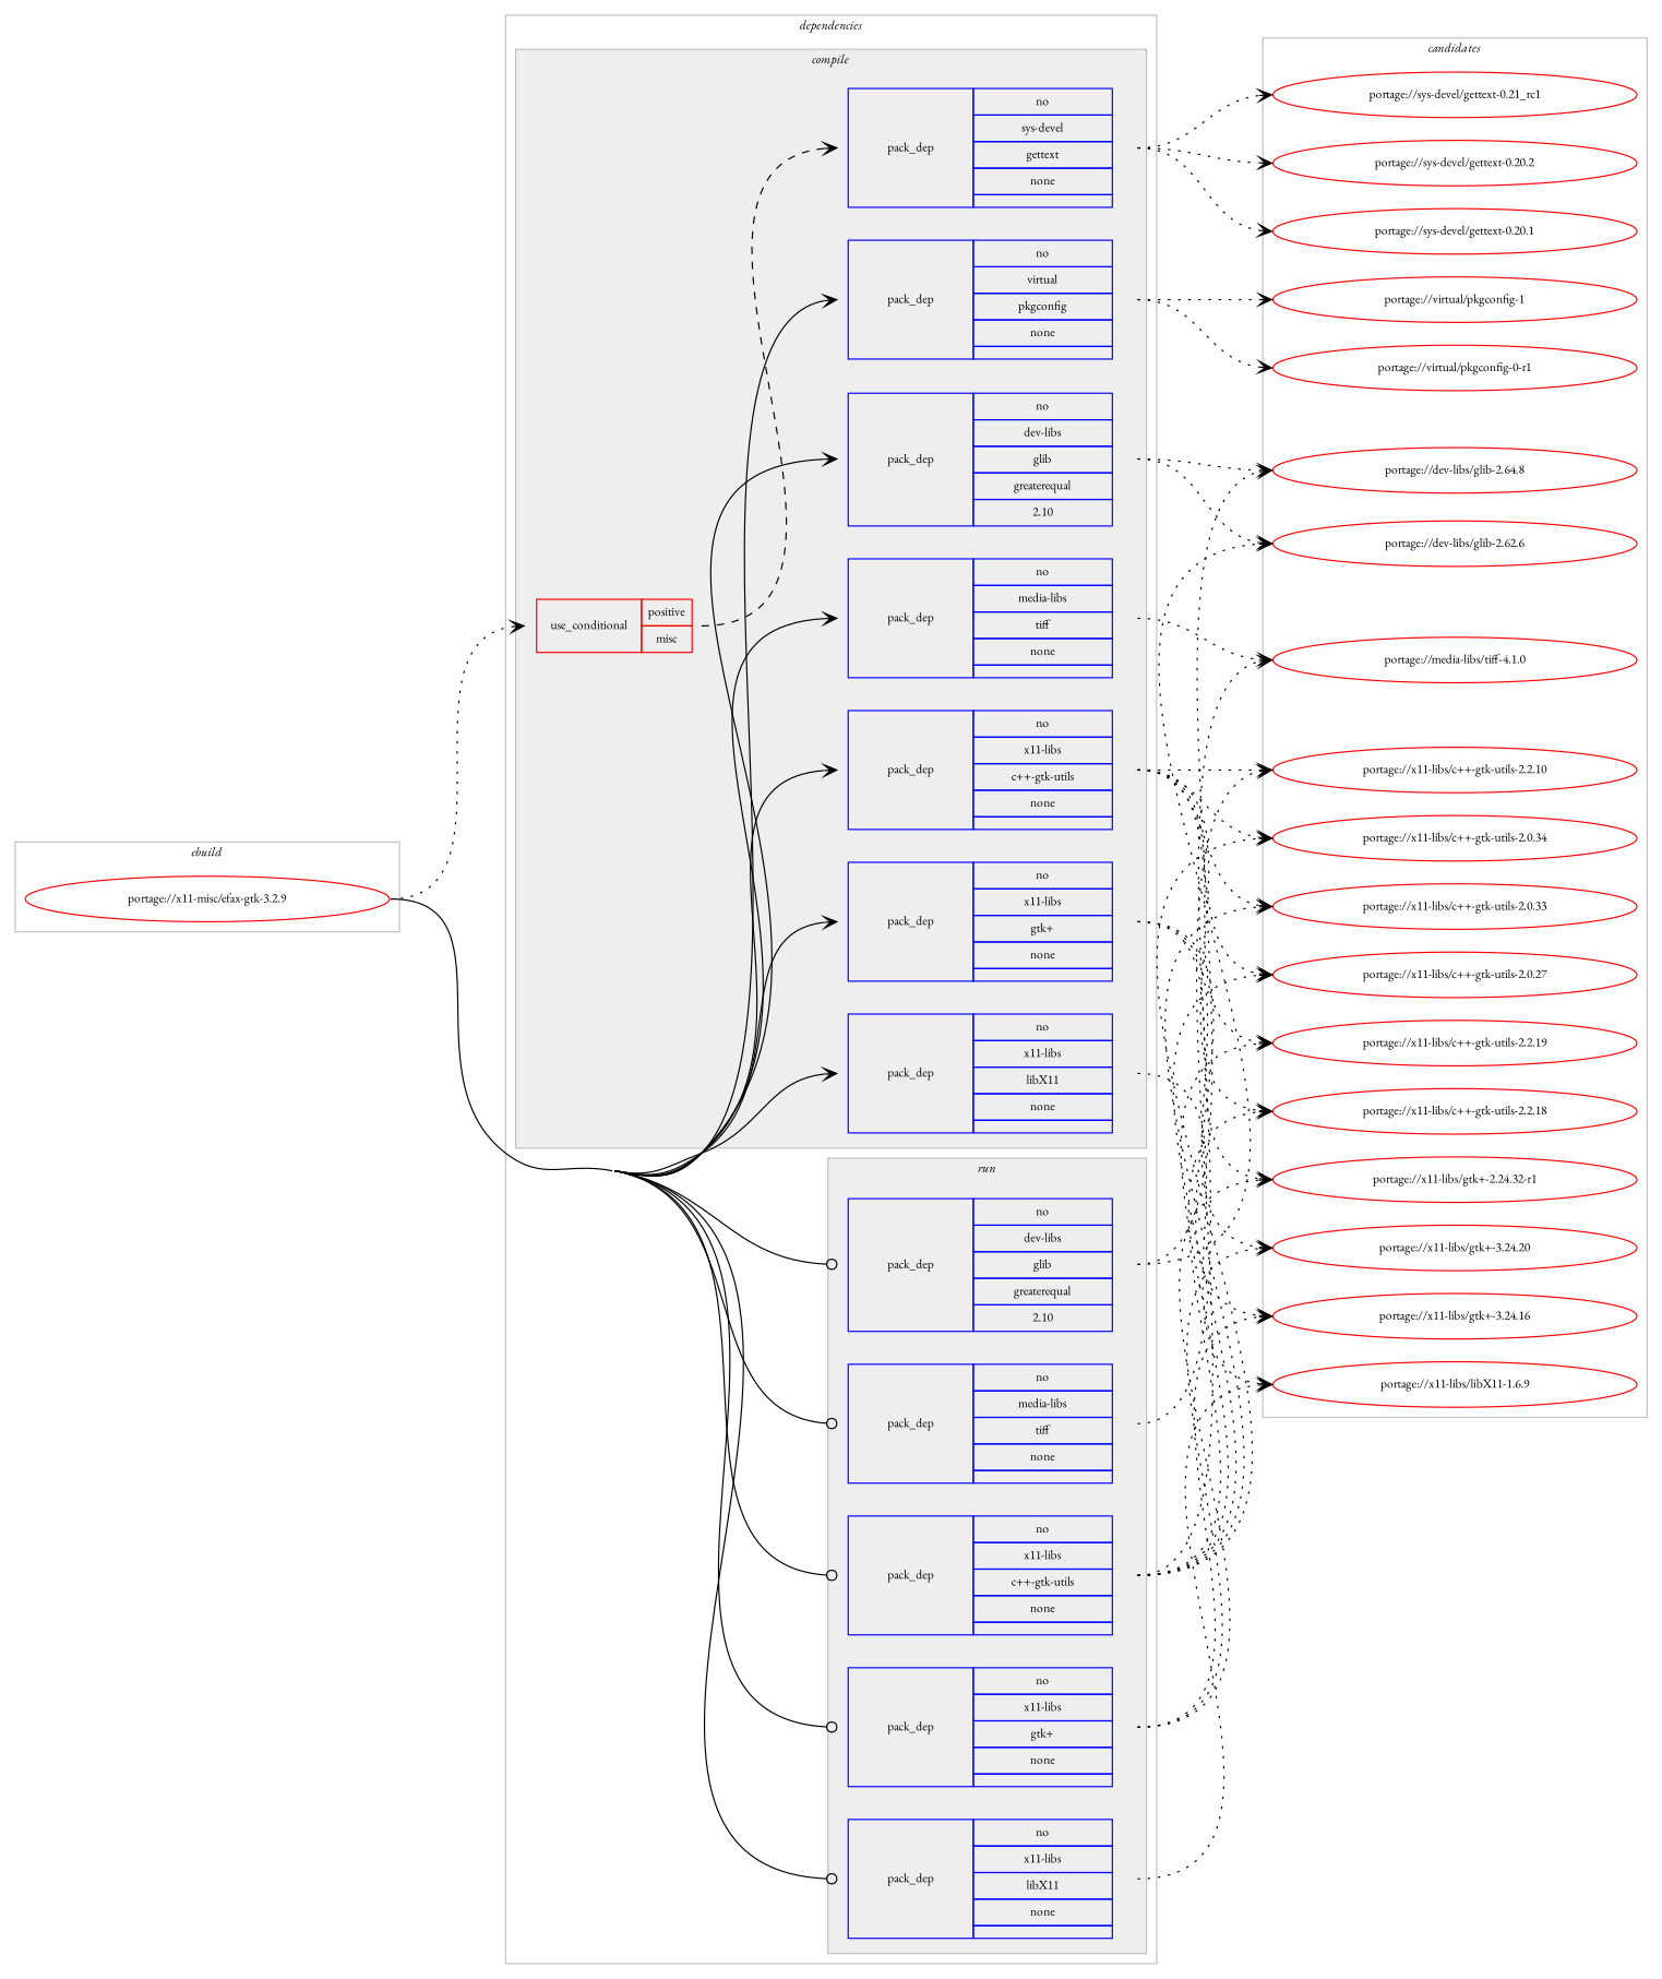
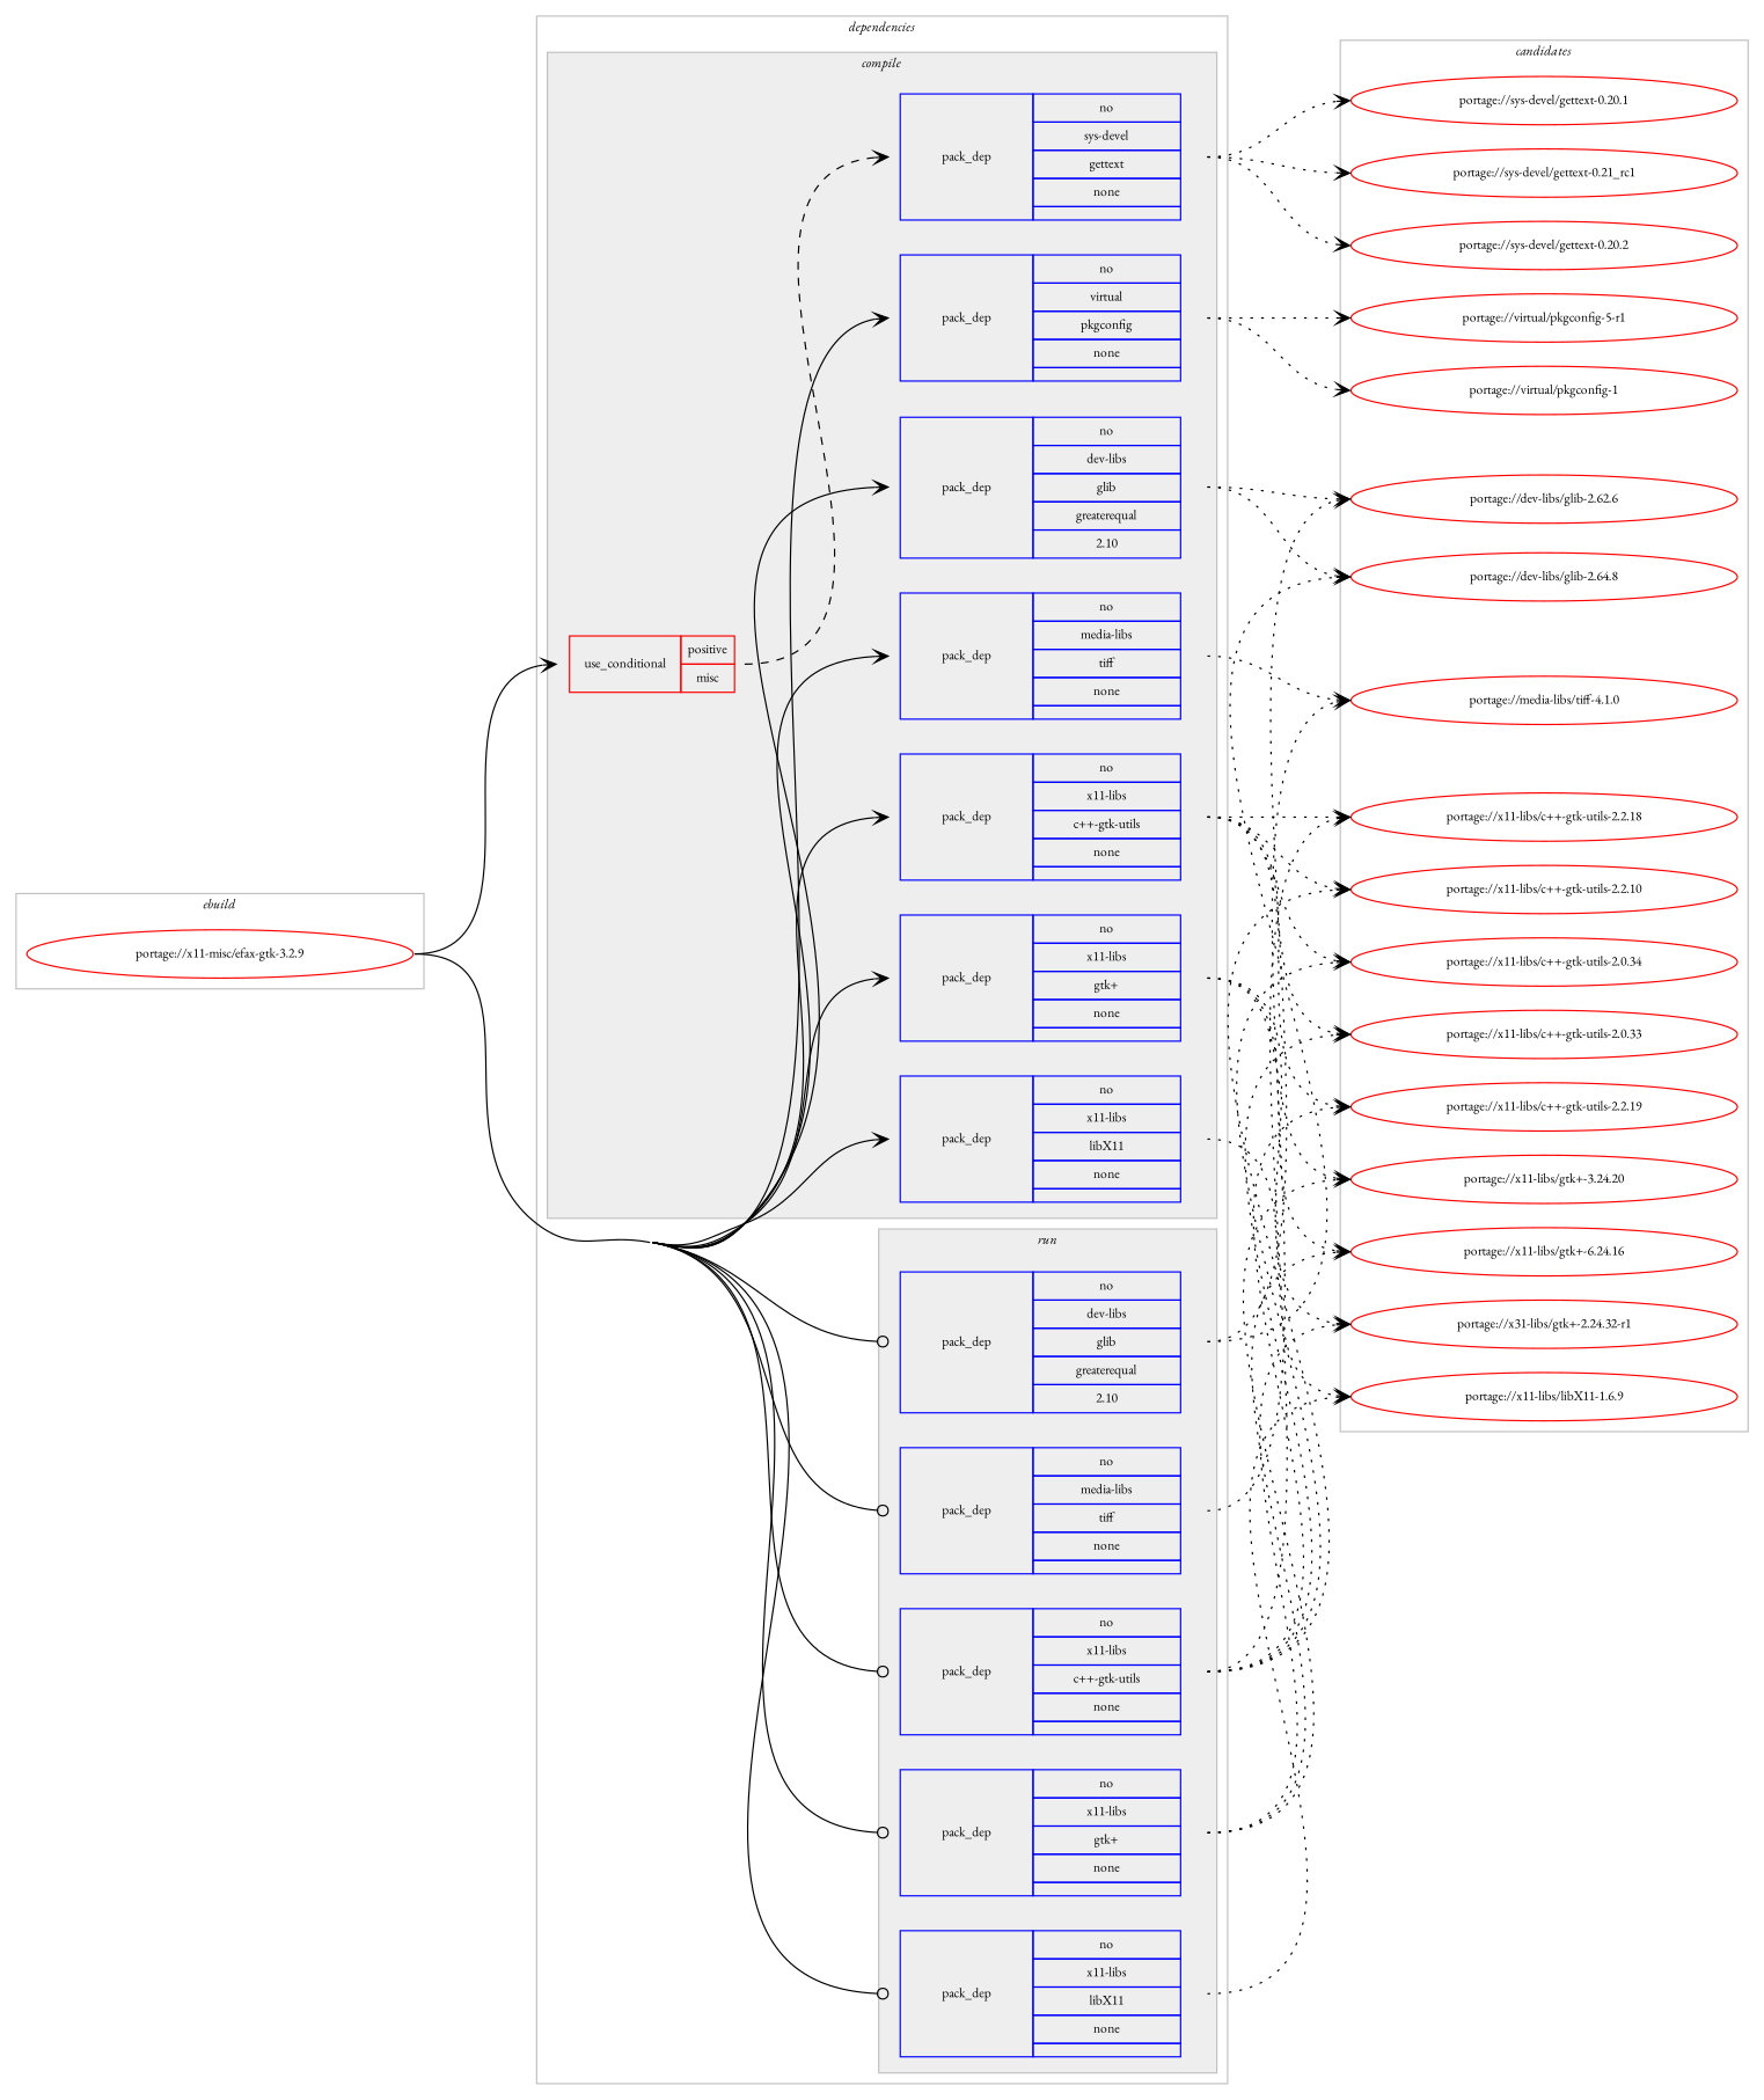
  digraph {
    compound=true
    concentrate=true
    fontname="EB Garamond"
    fontsize=10
    newrank=true
    rankdir=LR
    ranksep=1.5
    node [color=red fontname="EB Garamond" fontsize=10]
    edge [arrowhead=vee fontname="EB Garamond" headport=w style=dotted tailport=e weight=100]
    n1 [label="portage://x11-misc/efax-gtk-3.2.9" width=4]
    n2 [color=blue label=<<TABLE BORDER="0" CELLBORDER="1" CELLSPACING="0" CELLPADDING="4" WIDTH="220"><TR><TD ROWSPAN="6" CELLPADDING="30">pack_dep</TD></TR><TR><TD WIDTH="110">no</TD></TR><TR><TD>sys-devel</TD></TR><TR><TD>gettext</TD></TR><TR><TD>none</TD></TR><TR><TD></TD></TR></TABLE>> shape=none]
    n3 [label=<<TABLE BORDER="0" CELLBORDER="1" CELLSPACING="0" CELLPADDING="4"><TR><TD ROWSPAN="3" CELLPADDING="10">use_conditional</TD></TR><TR><TD>positive</TD></TR><TR><TD>misc</TD></TR></TABLE>> shape=none]
    n4 [color=blue label=<<TABLE BORDER="0" CELLBORDER="1" CELLSPACING="0" CELLPADDING="4" WIDTH="220"><TR><TD ROWSPAN="6" CELLPADDING="30">pack_dep</TD></TR><TR><TD WIDTH="110">no</TD></TR><TR><TD>dev-libs</TD></TR><TR><TD>glib</TD></TR><TR><TD>greaterequal</TD></TR><TR><TD>2.10</TD></TR></TABLE>> shape=none]
    n5 [color=blue label=<<TABLE BORDER="0" CELLBORDER="1" CELLSPACING="0" CELLPADDING="4" WIDTH="220"><TR><TD ROWSPAN="6" CELLPADDING="30">pack_dep</TD></TR><TR><TD WIDTH="110">no</TD></TR><TR><TD>media-libs</TD></TR><TR><TD>tiff</TD></TR><TR><TD>none</TD></TR><TR><TD></TD></TR></TABLE>> shape=none]
    n6 [color=blue label=<<TABLE BORDER="0" CELLBORDER="1" CELLSPACING="0" CELLPADDING="4" WIDTH="220"><TR><TD ROWSPAN="6" CELLPADDING="30">pack_dep</TD></TR><TR><TD WIDTH="110">no</TD></TR><TR><TD>virtual</TD></TR><TR><TD>pkgconfig</TD></TR><TR><TD>none</TD></TR><TR><TD></TD></TR></TABLE>> shape=none]
    n7 [color=blue label=<<TABLE BORDER="0" CELLBORDER="1" CELLSPACING="0" CELLPADDING="4" WIDTH="220"><TR><TD ROWSPAN="6" CELLPADDING="30">pack_dep</TD></TR><TR><TD WIDTH="110">no</TD></TR><TR><TD>x11-libs</TD></TR><TR><TD>c++-gtk-utils</TD></TR><TR><TD>none</TD></TR><TR><TD></TD></TR></TABLE>> shape=none]
    n8 [color=blue label=<<TABLE BORDER="0" CELLBORDER="1" CELLSPACING="0" CELLPADDING="4" WIDTH="220"><TR><TD ROWSPAN="6" CELLPADDING="30">pack_dep</TD></TR><TR><TD WIDTH="110">no</TD></TR><TR><TD>x11-libs</TD></TR><TR><TD>gtk+</TD></TR><TR><TD>none</TD></TR><TR><TD></TD></TR></TABLE>> shape=none]
    n9 [color=blue label=<<TABLE BORDER="0" CELLBORDER="1" CELLSPACING="0" CELLPADDING="4" WIDTH="220"><TR><TD ROWSPAN="6" CELLPADDING="30">pack_dep</TD></TR><TR><TD WIDTH="110">no</TD></TR><TR><TD>x11-libs</TD></TR><TR><TD>libX11</TD></TR><TR><TD>none</TD></TR><TR><TD></TD></TR></TABLE>> shape=none]
    n10 [color=blue label=<<TABLE BORDER="0" CELLBORDER="1" CELLSPACING="0" CELLPADDING="4" WIDTH="220"><TR><TD ROWSPAN="6" CELLPADDING="30">pack_dep</TD></TR><TR><TD WIDTH="110">no</TD></TR><TR><TD>dev-libs</TD></TR><TR><TD>glib</TD></TR><TR><TD>greaterequal</TD></TR><TR><TD>2.10</TD></TR></TABLE>> shape=none]
    n11 [color=blue label=<<TABLE BORDER="0" CELLBORDER="1" CELLSPACING="0" CELLPADDING="4" WIDTH="220"><TR><TD ROWSPAN="6" CELLPADDING="30">pack_dep</TD></TR><TR><TD WIDTH="110">no</TD></TR><TR><TD>media-libs</TD></TR><TR><TD>tiff</TD></TR><TR><TD>none</TD></TR><TR><TD></TD></TR></TABLE>> shape=none]
    n12 [color=blue label=<<TABLE BORDER="0" CELLBORDER="1" CELLSPACING="0" CELLPADDING="4" WIDTH="220"><TR><TD ROWSPAN="6" CELLPADDING="30">pack_dep</TD></TR><TR><TD WIDTH="110">no</TD></TR><TR><TD>x11-libs</TD></TR><TR><TD>c++-gtk-utils</TD></TR><TR><TD>none</TD></TR><TR><TD></TD></TR></TABLE>> shape=none]
    n13 [color=blue label=<<TABLE BORDER="0" CELLBORDER="1" CELLSPACING="0" CELLPADDING="4" WIDTH="220"><TR><TD ROWSPAN="6" CELLPADDING="30">pack_dep</TD></TR><TR><TD WIDTH="110">no</TD></TR><TR><TD>x11-libs</TD></TR><TR><TD>gtk+</TD></TR><TR><TD>none</TD></TR><TR><TD></TD></TR></TABLE>> shape=none]
    n14 [color=blue label=<<TABLE BORDER="0" CELLBORDER="1" CELLSPACING="0" CELLPADDING="4" WIDTH="220"><TR><TD ROWSPAN="6" CELLPADDING="30">pack_dep</TD></TR><TR><TD WIDTH="110">no</TD></TR><TR><TD>x11-libs</TD></TR><TR><TD>libX11</TD></TR><TR><TD>none</TD></TR><TR><TD></TD></TR></TABLE>> shape=none]
    n15 [label="portage://sys-devel/gettext-0.21_rc1" width=4]
    n16 [label="portage://sys-devel/gettext-0.20.2" width=4]
    n17 [label="portage://sys-devel/gettext-0.20.1" width=4]
    n18 [label="portage://dev-libs/glib-2.64.8" width=4]
    n19 [label="portage://dev-libs/glib-2.62.6" width=4]
    n20 [label="portage://media-libs/tiff-4.1.0" width=4]
    n21 [label="portage://virtual/pkgconfig-1" width=4]
-   n22 [label="portage://virtual/pkgconfig-0-r1" width=4]
+   n22 [label="portage://virtual/pkgconfig-5-r1" width=4]
    n23 [label="portage://x11-libs/c++-gtk-utils-2.2.19" width=4]
    n24 [label="portage://x11-libs/c++-gtk-utils-2.2.18" width=4]
    n25 [label="portage://x11-libs/c++-gtk-utils-2.2.10" width=4]
    n26 [label="portage://x11-libs/c++-gtk-utils-2.0.34" width=4]
    n27 [label="portage://x11-libs/c++-gtk-utils-2.0.33" width=4]
-   n28 [label="portage://x11-libs/c++-gtk-utils-2.0.27" width=4]
    n29 [label="portage://x11-libs/gtk+-3.24.20" width=4]
-   n30 [label="portage://x11-libs/gtk+-3.24.16" width=4]
-   n31 [label="portage://x11-libs/gtk+-2.24.32-r1" width=4]
+   n30 [label="portage://x11-libs/gtk+-6.24.16" width=4]
+   n31 [label="portage://x31-libs/gtk+-2.24.32-r1" width=4]
    n32 [label="portage://x11-libs/libX11-1.6.9" width=4]
    subgraph cluster_1 {
      color=gray
      label=<<i>ebuild</i>>
      rank=same
      n1
    }
    subgraph cluster_2 {
      color=gray
      label=<<i>dependencies</i>>
      subgraph cluster_3 {
        color=gray
        fillcolor="#eeeeee"
        label=<<i>compile</i>>
        style=filled
        subgraph sub_4 {
          color=gray
          fillcolor="#eeeeee"
          label=<<i>compile</i>>
          style=filled
          n3
          subgraph sub_5 {
            color=gray
            fillcolor="#eeeeee"
            label=<<i>compile</i>>
            style=filled
            n2
          }
        }
        subgraph sub_6 {
          color=gray
          fillcolor="#eeeeee"
          label=<<i>compile</i>>
          style=filled
          n4
        }
        subgraph sub_7 {
          color=gray
          fillcolor="#eeeeee"
          label=<<i>compile</i>>
          style=filled
          n5
        }
        subgraph sub_8 {
          color=gray
          fillcolor="#eeeeee"
          label=<<i>compile</i>>
          style=filled
          n6
        }
        subgraph sub_9 {
          color=gray
          fillcolor="#eeeeee"
          label=<<i>compile</i>>
          style=filled
          n7
        }
        subgraph sub_10 {
          color=gray
          fillcolor="#eeeeee"
          label=<<i>compile</i>>
          style=filled
          n8
        }
        subgraph sub_11 {
          color=gray
          fillcolor="#eeeeee"
          label=<<i>compile</i>>
          style=filled
          n9
        }
      }
      subgraph cluster_12 {
        color=gray
        fillcolor="#eeeeee"
        label=<<i>compile and run</i>>
        style=filled
      }
      subgraph cluster_13 {
        color=gray
        fillcolor="#eeeeee"
        label=<<i>run</i>>
        style=filled
        subgraph sub_14 {
          color=gray
          fillcolor="#eeeeee"
          label=<<i>run</i>>
          style=filled
          n10
        }
        subgraph sub_15 {
          color=gray
          fillcolor="#eeeeee"
          label=<<i>run</i>>
          style=filled
          n11
        }
        subgraph sub_16 {
          color=gray
          fillcolor="#eeeeee"
          label=<<i>run</i>>
          style=filled
          n12
        }
        subgraph sub_17 {
          color=gray
          fillcolor="#eeeeee"
          label=<<i>run</i>>
          style=filled
          n13
        }
        subgraph sub_18 {
          color=gray
          fillcolor="#eeeeee"
          label=<<i>run</i>>
          style=filled
          n14
        }
      }
    }
    subgraph cluster_19 {
      color=gray
      label=<<i>candidates</i>>
      rank=same
      subgraph sub_20 {
        color=black
        label=<<i>candidates</i>>
        nodesep=1
        rank=same
        n15
        n16
        n17
      }
      subgraph sub_21 {
        color=black
        label=<<i>candidates</i>>
        nodesep=1
        rank=same
        n18
        n19
      }
      subgraph sub_22 {
        color=black
        label=<<i>candidates</i>>
        nodesep=1
        rank=same
        n20
      }
      subgraph sub_23 {
        color=black
        label=<<i>candidates</i>>
        nodesep=1
        rank=same
        n21
        n22
      }
      subgraph sub_24 {
        color=black
        label=<<i>candidates</i>>
        nodesep=1
        rank=same
        n23
        n24
        n25
        n26
        n27
-       n28
      }
      subgraph sub_25 {
        color=black
        label=<<i>candidates</i>>
        nodesep=1
        rank=same
        n29
        n30
        n31
      }
      subgraph sub_26 {
        color=black
        label=<<i>candidates</i>>
        nodesep=1
        rank=same
        n32
      }
      subgraph sub_27 {
        color=black
        label=<<i>candidates</i>>
        nodesep=1
        rank=same
        n18
        n19
      }
      subgraph sub_28 {
        color=black
        label=<<i>candidates</i>>
        nodesep=1
        rank=same
        n20
      }
      subgraph sub_29 {
        color=black
        label=<<i>candidates</i>>
        nodesep=1
        rank=same
        n23
        n24
        n25
        n26
        n27
-       n28
      }
      subgraph sub_30 {
        color=black
        label=<<i>candidates</i>>
        nodesep=1
        rank=same
        n29
        n30
        n31
      }
      subgraph sub_31 {
        color=black
        label=<<i>candidates</i>>
        nodesep=1
        rank=same
        n32
      }
    }
-   n1 -> n3 [weight=20]
+   n1 -> n3 [style=solid weight=20]
    n1 -> n4 [style=solid weight=20]
    n1 -> n5 [style=solid weight=20]
    n1 -> n6 [style=solid weight=20]
    n1 -> n7 [style=solid weight=20]
    n1 -> n8 [style=solid weight=20]
    n1 -> n9 [style=solid weight=20]
    n1 -> n10 [arrowhead=odot style=solid weight=20]
    n1 -> n11 [arrowhead=odot style=solid weight=20]
    n1 -> n12 [arrowhead=odot style=solid weight=20]
    n1 -> n13 [arrowhead=odot style=solid weight=20]
    n1 -> n14 [arrowhead=odot style=solid weight=20]
    n2 -> n15
    n2 -> n16
    n2 -> n17
    n3 -> n2 [style=dashed weight=20]
    n4 -> n18
    n4 -> n19
    n5 -> n20
    n6 -> n21
    n6 -> n22
    n7 -> n23
    n7 -> n24
    n7 -> n25
    n7 -> n26
    n7 -> n27
-   n7 -> n28
    n8 -> n29
    n8 -> n30
    n8 -> n31
    n9 -> n32
    n10 -> n18
    n10 -> n19
    n11 -> n20
    n12 -> n23
    n12 -> n24
    n12 -> n25
    n12 -> n26
    n12 -> n27
-   n12 -> n28
    n13 -> n29
    n13 -> n30
    n13 -> n31
    n14 -> n32
  }
